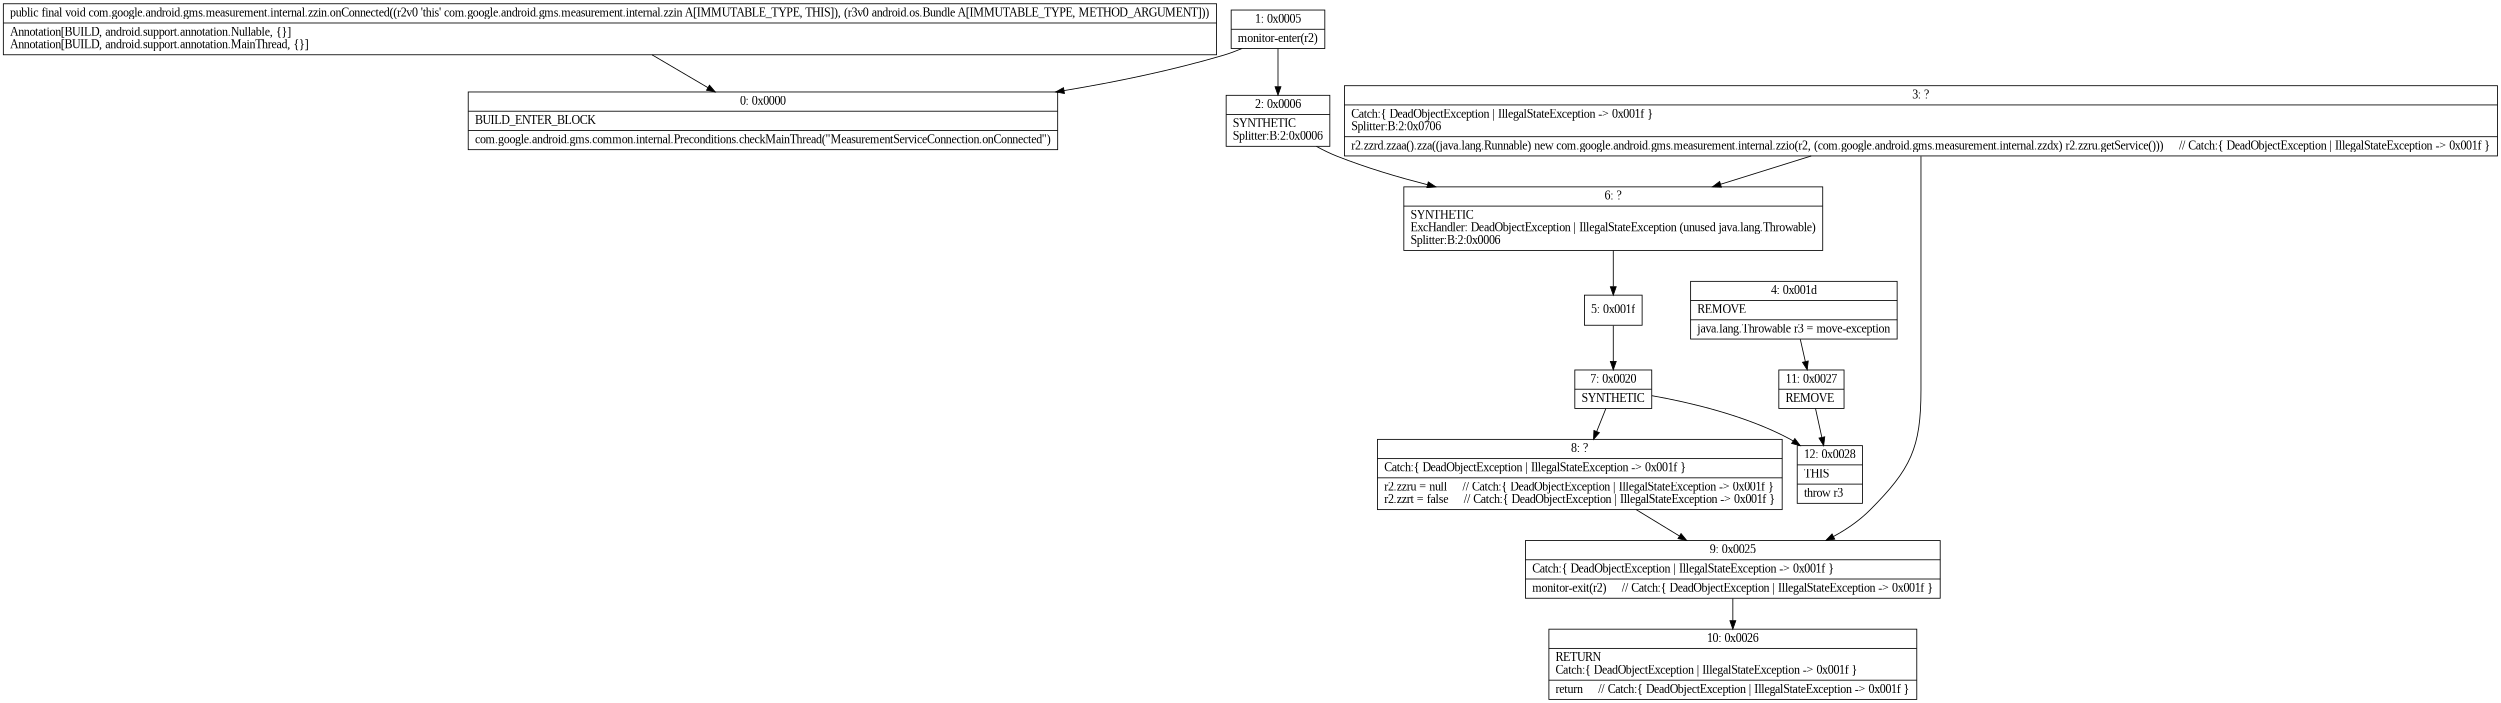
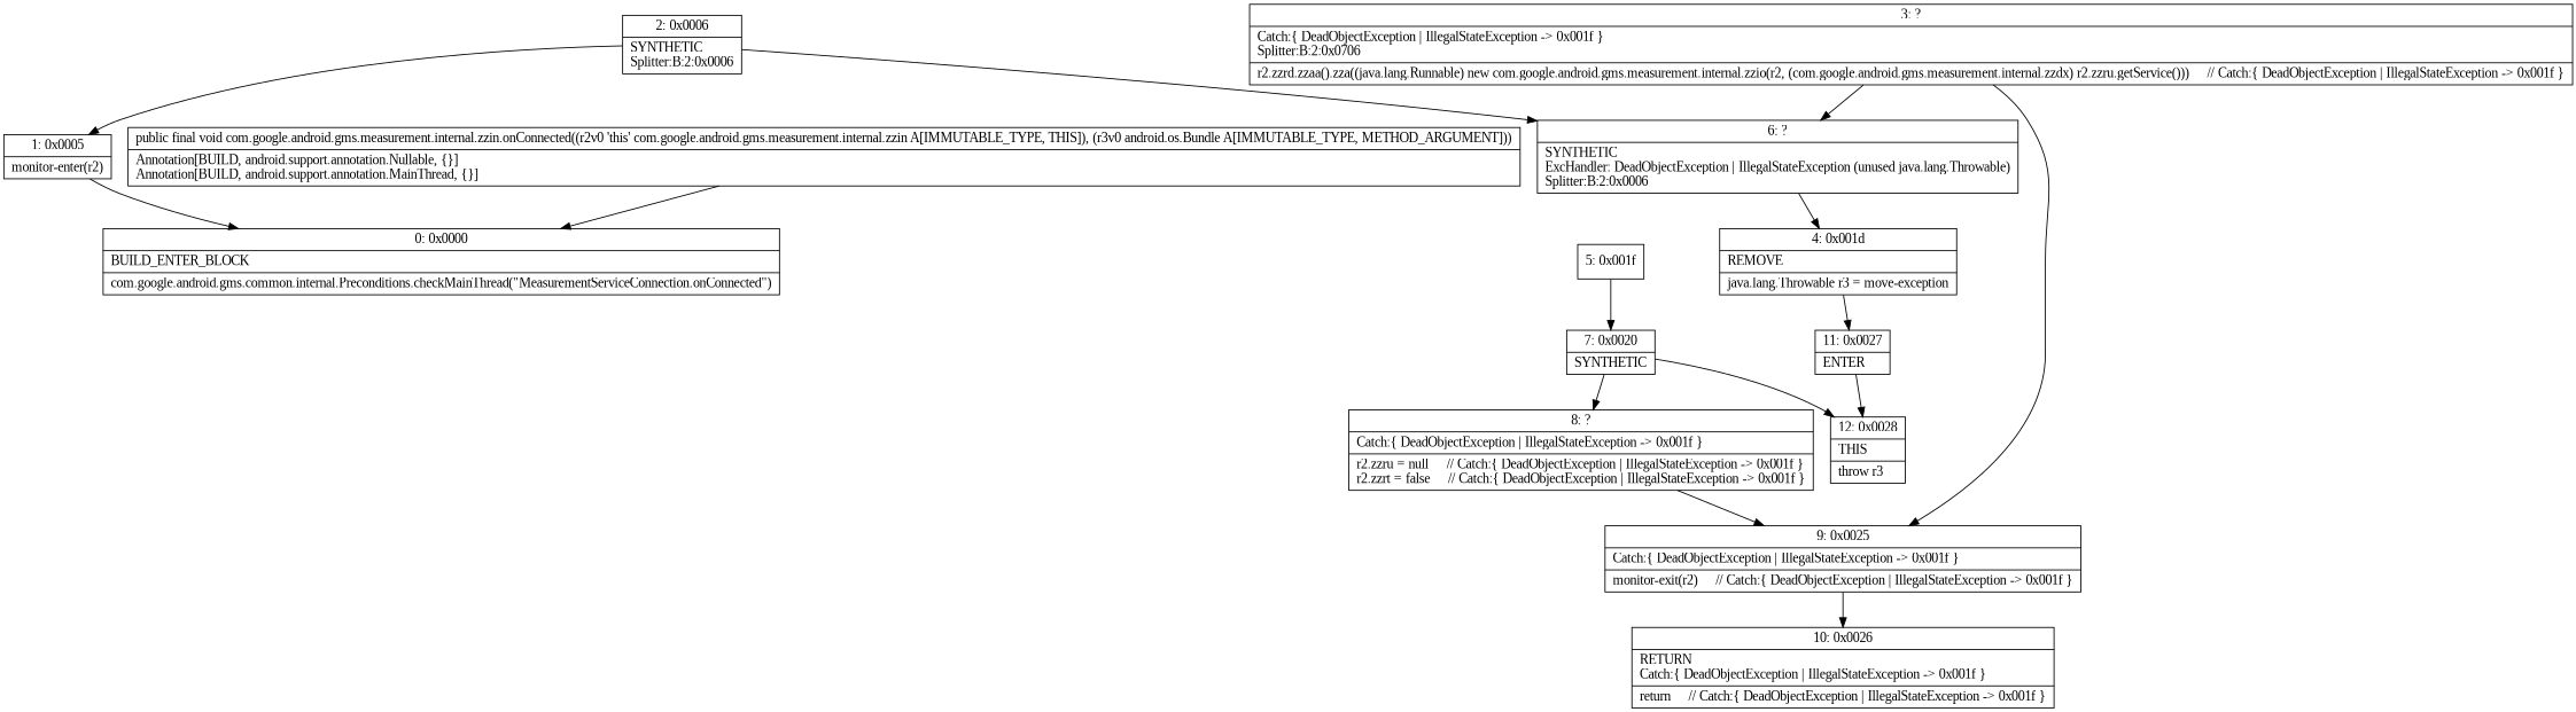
  digraph {
    fontname="Liberation Serif"
    node [fontname="Liberation Serif" shape=record]
    edge [fontname="Liberation Serif"]
    n1 [label="{0\:\ 0x0000|BUILD_ENTER_BLOCK\l|com.google.android.gms.common.internal.Preconditions.checkMainThread(\"MeasurementServiceConnection.onConnected\")\l}"]
    n2 [label="{1\:\ 0x0005|monitor\-enter(r2)\l}"]
    n3 [label="{2\:\ 0x0006|SYNTHETIC\lSplitter:B:2:0x0006\l}"]
    n4 [label="{6\:\ ?|SYNTHETIC\lExcHandler: DeadObjectException \| IllegalStateException (unused java.lang.Throwable)\lSplitter:B:2:0x0006\l}"]
    n5 [label="{3\:\ ?|Catch:\{ DeadObjectException \| IllegalStateException \-\> 0x001f \}\lSplitter:B:2:0x0706\l|r2.zzrd.zzaa().zza((java.lang.Runnable) new com.google.android.gms.measurement.internal.zzio(r2, (com.google.android.gms.measurement.internal.zzdx) r2.zzru.getService()))     \/\/ Catch:\{ DeadObjectException \| IllegalStateException \-\> 0x001f \}\l}"]
    n6 [label="{9\:\ 0x0025|Catch:\{ DeadObjectException \| IllegalStateException \-\> 0x001f \}\l|monitor\-exit(r2)     \/\/ Catch:\{ DeadObjectException \| IllegalStateException \-\> 0x001f \}\l}"]
    n7 [label="{5\:\ 0x001f}"]
    n8 [label="{10\:\ 0x0026|RETURN\lCatch:\{ DeadObjectException \| IllegalStateException \-\> 0x001f \}\l|return     \/\/ Catch:\{ DeadObjectException \| IllegalStateException \-\> 0x001f \}\l}"]
    n9 [label="{4\:\ 0x001d|REMOVE\l|java.lang.Throwable r3 = move\-exception\l}"]
-   n10 [label="{11\:\ 0x0027|REMOVE\l}"]
+   n10 [label="{11\:\ 0x0027|ENTER\l}"]
    n11 [label="{12\:\ 0x0028|THIS\l|throw r3\l}"]
    n12 [label="{7\:\ 0x0020|SYNTHETIC\l}"]
    n13 [label="{8\:\ ?|Catch:\{ DeadObjectException \| IllegalStateException \-\> 0x001f \}\l|r2.zzru = null     \/\/ Catch:\{ DeadObjectException \| IllegalStateException \-\> 0x001f \}\lr2.zzrt = false     \/\/ Catch:\{ DeadObjectException \| IllegalStateException \-\> 0x001f \}\l}"]
    n14 [label="{public final void com.google.android.gms.measurement.internal.zzin.onConnected((r2v0 'this' com.google.android.gms.measurement.internal.zzin A[IMMUTABLE_TYPE, THIS]), (r3v0 android.os.Bundle A[IMMUTABLE_TYPE, METHOD_ARGUMENT]))  | Annotation[BUILD, android.support.annotation.Nullable, \{\}]\lAnnotation[BUILD, android.support.annotation.MainThread, \{\}]\l}"]
    n2 -> n1
-   n2 -> n3
+   n3 -> n2
    n3 -> n4
-   n4 -> n7
+   n4 -> n9
    n5 -> n4
    n5 -> n6
    n6 -> n8
    n7 -> n12
    n9 -> n10
    n10 -> n11
    n12 -> n11
    n12 -> n13
    n13 -> n6
    n14 -> n1
  }
